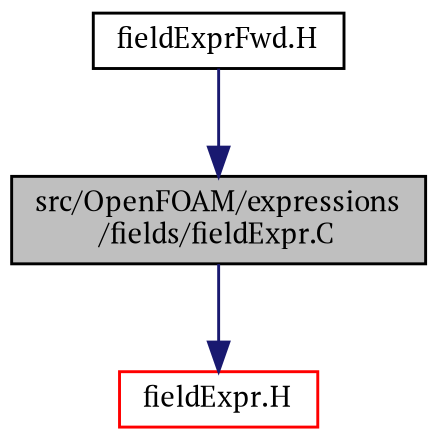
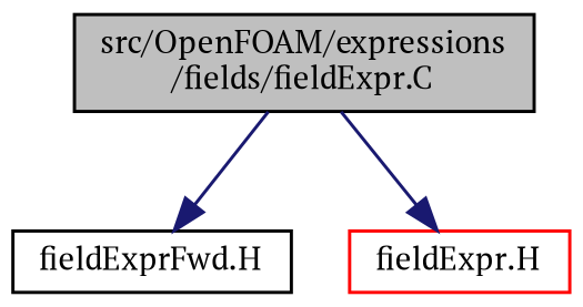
  digraph {
    fontname="PT Serif"
    node [color=black fontname="PT Serif" fontsize=10 shape=record]
    edge [color=midnightblue fontname="PT Serif" fontsize=10 labelfontname=Helvetica labelfontsize=10 style=solid]
    n1 [fillcolor=grey75 fontcolor=black height=0.2 label="src/OpenFOAM/expressions\l/fields/fieldExpr.C" style=filled width=0.4]
    n2 [height=0.2 label="fieldExprFwd.H" width=0.4]
    n3 [color=red height=0.2 label="fieldExpr.H" width=0.4]
-   n2 -> n1
+   n1 -> n2
    n1 -> n3
  }
